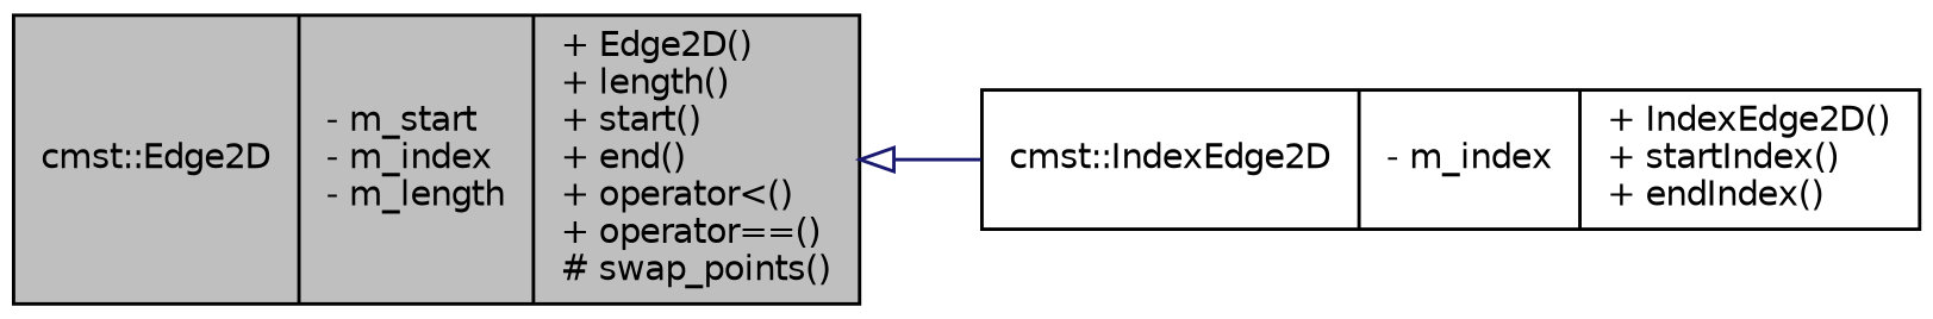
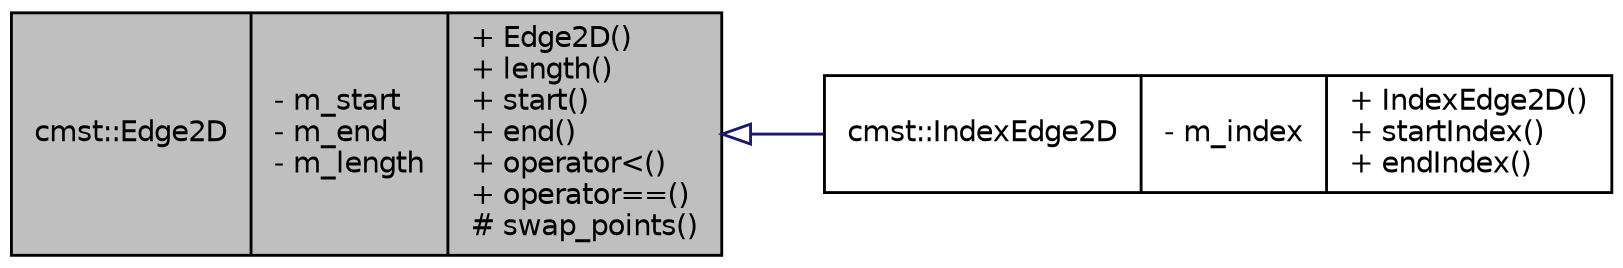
  digraph {
    rankdir=LR
    node [color=black fontname=Helvetica fontsize=10 shape=record style=filled]
-   n1 [fillcolor=grey75 fontcolor=black height=0.2 label="{cmst::Edge2D\n|- m_start\l- m_index\l- m_length\l|+ Edge2D()\l+ length()\l+ start()\l+ end()\l+ operator\<()\l+ operator==()\l# swap_points()\l}" width=0.4]
+   n1 [fillcolor=grey75 fontcolor=black height=0.2 label="{cmst::Edge2D\n|- m_start\l- m_end\l- m_length\l|+ Edge2D()\l+ length()\l+ start()\l+ end()\l+ operator\<()\l+ operator==()\l# swap_points()\l}" width=0.4]
    n2 [fillcolor=white height=0.2 label="{cmst::IndexEdge2D\n|- m_index\l|+ IndexEdge2D()\l+ startIndex()\l+ endIndex()\l}" width=0.4]
    n1 -> n2 [arrowtail=onormal color=midnightblue dir=back fontname=Helvetica fontsize=10 labelfontname=Helvetica labelfontsize=10 style=solid]
  }
